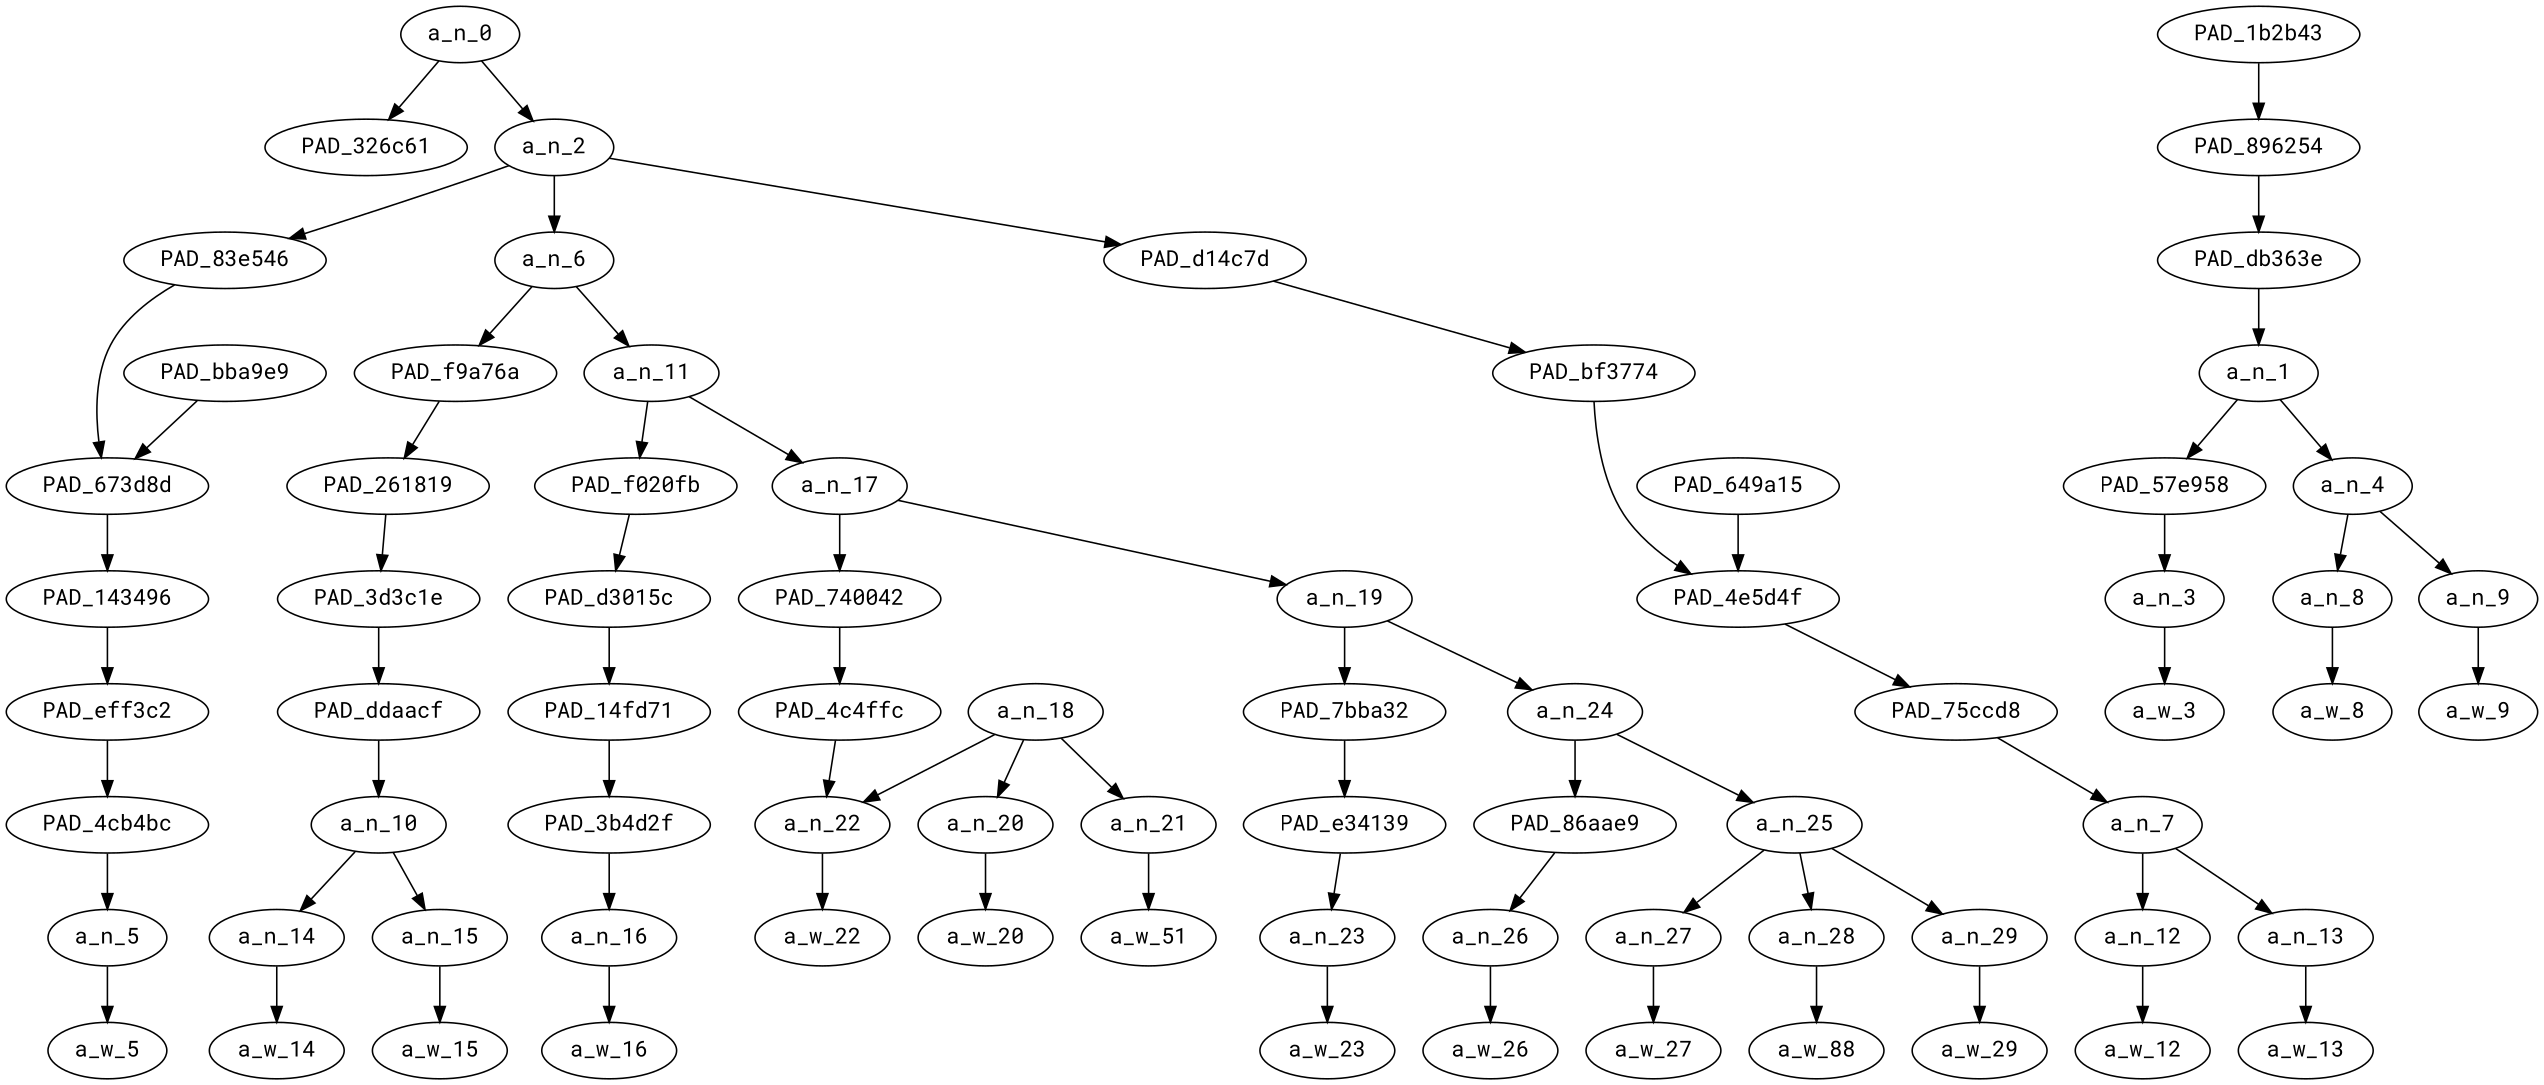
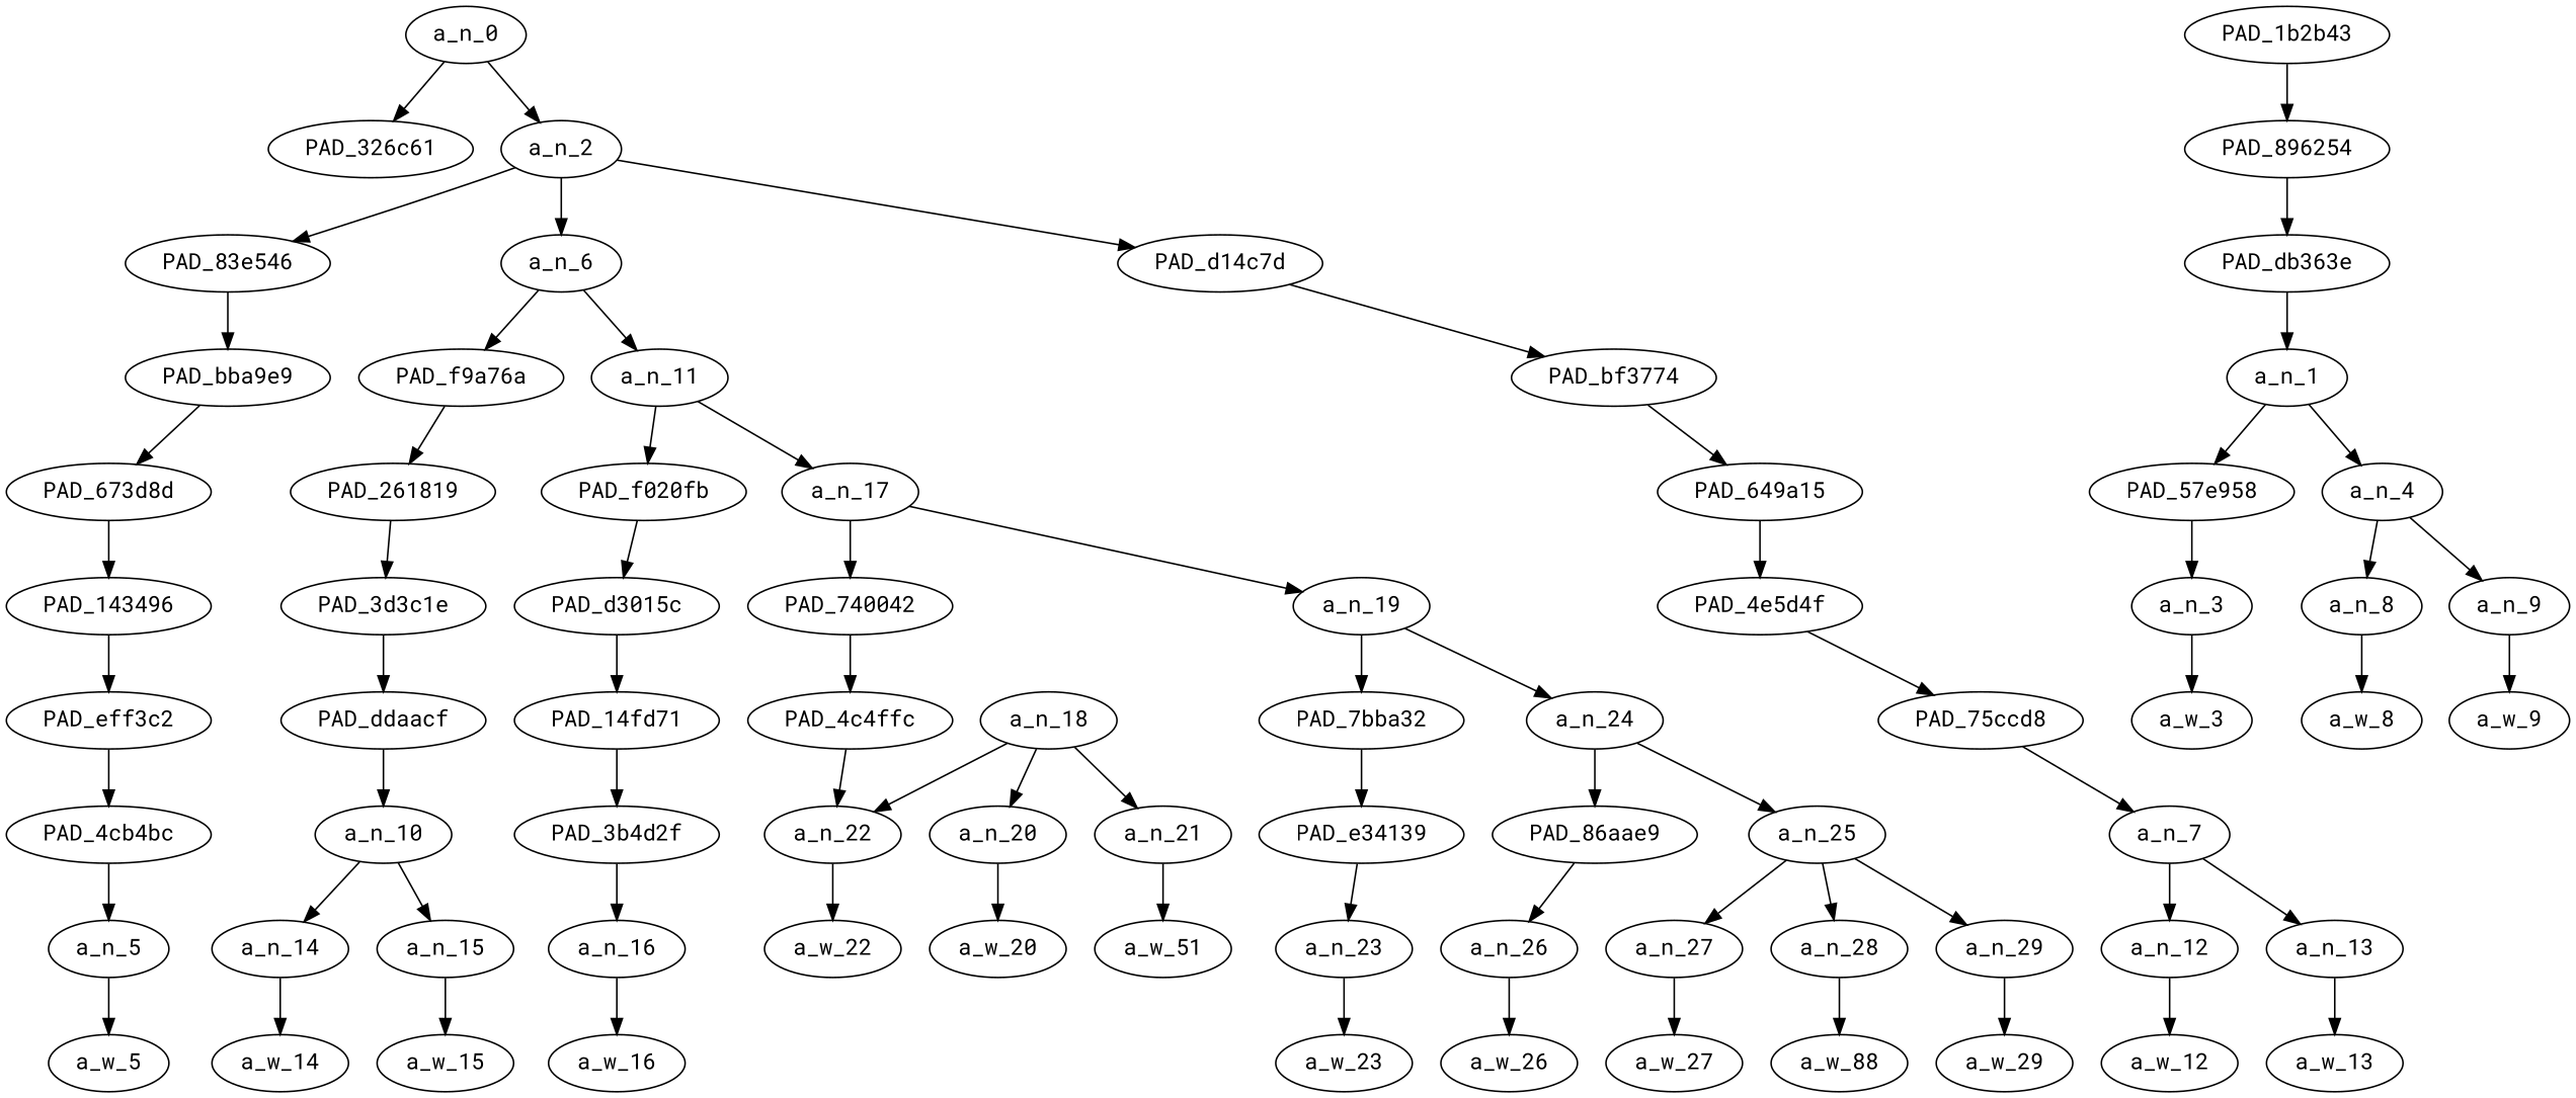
  strict digraph {
    fontname="Roboto Mono"
    node [div_dir=1 fontname="Roboto Mono" index=0 level=1 text_span="[3]" value=0.06134445]
    edge [fontname="Roboto Mono"]
    a_n_0 [level=9 text_span="[0, 1, 2, 3, 4, 5, 6, 7, 8, 9, 10, 11, 12, 13, 14, 15, 16]" value=1.00000003]
    PAD_326c61 [level=8 text_span="[0, 1, 2]" value=0.17501098]
    a_n_2 [index=1 level=8 text_span="[3, 4, 5, 6, 7, 8, 9, 10, 11, 12, 13, 14, 15, 16]" value=0.82472234]
    PAD_83e546 [index=1 level=7]
    a_n_6 [index=2 level=7 text_span="[4, 5, 6, 7, 8, 9, 10, 11, 12, 13, 14]" value=0.63689862]
    PAD_d14c7d [div_dir=-1 index=3 level=7 text_span="[15, 16]" value=0.12630476]
    PAD_bba9e9 [index=1 level=6]
    PAD_f9a76a [index=2 level=6 text_span="[4, 5]" value=0.11557448]
    a_n_11 [index=3 level=6 text_span="[6, 7, 8, 9, 10, 11, 12, 13, 14]" value=0.52113178]
    PAD_bf3774 [div_dir=-1 index=4 level=6 text_span="[15, 16]" value=0.12630476]
    PAD_1b2b43 [level=6 text_span="[0, 1, 2]" value=0.17501098]
    PAD_896254 [level=5 text_span="[0, 1, 2]" value=0.17501098]
    PAD_db363e [level=4 text_span="[0, 1, 2]" value=0.17501098]
    a_n_1 [level=3 text_span="[0, 1, 2]" value=0.17501098]
    PAD_57e958 [level=2 text_span="[0]" value=0.05863251]
    a_n_4 [index=1 level=2 text_span="[1, 2]" value=0.11602623]
    a_n_3 [text_span="[0]" value=0.05863251]
    a_n_8 [index=1 text_span="[1]" value=0.06196445]
    a_n_9 [index=2 text_span="[2]" value=0.05382390]
    a_w_3 [div_dir=0 level=0 text_span="[0]" value="<number>"]
    a_w_8 [div_dir=0 index=1 level=0 text_span="[1]" value=to]
    a_w_9 [div_dir=0 index=2 level=0 text_span="[2]" value="<number>1"]
    PAD_673d8d [index=1 level=5]
    PAD_261819 [index=2 level=5 text_span="[4, 5]" value=0.11557448]
    PAD_f020fb [index=3 level=5 text_span="[6]" value=0.04530792]
    a_n_17 [index=4 level=5 text_span="[7, 8, 9, 10, 11, 12, 13, 14]" value=0.47566316]
    PAD_649a15 [div_dir=-1 index=5 level=5 text_span="[15, 16]" value=0.12630476]
    PAD_143496 [index=1 level=4]
    PAD_eff3c2 [index=1 level=3]
    PAD_4cb4bc [index=2 level=2]
    a_n_5 [index=3]
    a_w_5 [div_dir=0 index=3 level=0 value=seems]
    PAD_3d3c1e [index=2 level=4 text_span="[4, 5]" value=0.11557448]
    PAD_d3015c [index=3 level=4 text_span="[6]" value=0.04530792]
    PAD_740042 [index=4 level=4 text_span="[7, 8, 9]" value=0.14355581]
    a_n_19 [index=5 level=4 text_span="[10, 11, 12, 13, 14]" value=0.33200842]
    PAD_ddaacf [index=2 level=3 text_span="[4, 5]" value=0.11557448]
    a_n_10 [index=3 level=2 text_span="[4, 5]" value=0.11557448]
    a_n_14 [div_dir=-1 index=4 text_span="[4]" value=0.05783250]
    a_n_15 [index=5 text_span="[5]" value=0.05763169]
    a_w_14 [div_dir=0 index=4 level=0 text_span="[4]" value=about]
    a_w_15 [div_dir=0 index=5 level=0 text_span="[5]" value=right]
    PAD_14fd71 [index=3 level=3 text_span="[6]" value=0.04530792]
    PAD_4c4ffc [index=4 level=3 text_span="[7, 8, 9]" value=0.14355581]
    PAD_7bba32 [div_dir=-1 index=5 level=3 text_span="[10]" value=0.04863007]
    a_n_24 [index=6 level=3 text_span="[11, 12, 13, 14]" value=0.28335558]
    PAD_3b4d2f [index=4 level=2 text_span="[6]" value=0.04530792]
    a_n_16 [index=6 text_span="[6]" value=0.04530792]
    a_w_16 [div_dir=0 index=6 level=0 text_span="[6]" value=as]
    a_n_22 [index=9 text_span="[9]" value=0.05796097]
    PAD_e34139 [div_dir=-1 index=6 level=2 text_span="[10]" value=0.04863007]
    PAD_86aae9 [div_dir=-1 index=8 level=2 text_span="[14]" value=0.09618260]
    a_n_25 [index=7 level=2 text_span="[11, 12, 13]" value=0.18713304]
    a_n_18 [index=5 level=2 text_span="[7, 8, 9]" value=0.14355581]
    a_n_20 [index=7 text_span="[7]" value=0.03881212]
    a_n_21 [index=8 text_span="[8]" value=0.04665135]
    a_w_20 [div_dir=0 index=7 level=0 text_span="[7]" value=a]
    n58 [div_dir=0 index=8 label=a_w_51 level=0 text_span="[8]" value=general]
    a_w_22 [div_dir=0 index=9 level=0 text_span="[9]" value=rule]
    a_n_23 [div_dir=-1 index=10 text_span="[10]" value=0.04863007]
    a_n_26 [div_dir=-1 index=14 text_span="[14]" value=0.09618260]
    a_n_27 [index=11 text_span="[11]" value=0.06467508]
    a_n_28 [index=12 text_span="[12]" value=0.06026980]
    a_n_29 [index=13 text_span="[13]" value=0.06185629]
    a_w_23 [div_dir=0 index=10 level=0 text_span="[10]" value=about1]
    a_w_26 [div_dir=0 index=14 level=0 text_span="[14]" value=violence]
    a_w_27 [div_dir=0 index=11 level=0 text_span="[11]" value=left]
    n68 [div_dir=0 index=12 label=a_w_88 level=0 text_span="[12]" value=vs]
    a_w_29 [div_dir=0 index=13 level=0 text_span="[13]" value=right1]
    PAD_4e5d4f [div_dir=-1 index=6 level=4 text_span="[15, 16]" value=0.12630476]
    PAD_75ccd8 [div_dir=-1 index=7 level=3 text_span="[15, 16]" value=0.12630476]
    a_n_7 [div_dir=-1 index=9 level=2 text_span="[15, 16]" value=0.12630476]
    a_n_12 [index=15 text_span="[15]" value=0.05160937]
    a_n_13 [div_dir=-1 index=16 text_span="[16]" value=0.07463747]
    a_w_12 [div_dir=0 index=15 level=0 text_span="[15]" value=as1]
    a_w_13 [div_dir=0 index=16 level=0 text_span="[16]" value=well]
    a_n_0 -> PAD_326c61
    a_n_0 -> a_n_2
    a_n_2 -> PAD_83e546
    a_n_2 -> a_n_6
    a_n_2 -> PAD_d14c7d
-   PAD_83e546 -> PAD_673d8d
+   PAD_83e546 -> PAD_bba9e9
    a_n_6 -> PAD_f9a76a
    a_n_6 -> a_n_11
    PAD_d14c7d -> PAD_bf3774
    PAD_bba9e9 -> PAD_673d8d
    PAD_f9a76a -> PAD_261819
    a_n_11 -> PAD_f020fb
    a_n_11 -> a_n_17
-   PAD_bf3774 -> PAD_4e5d4f
+   PAD_bf3774 -> PAD_649a15
    PAD_1b2b43 -> PAD_896254
    PAD_896254 -> PAD_db363e
    PAD_db363e -> a_n_1
    a_n_1 -> PAD_57e958
    a_n_1 -> a_n_4
    PAD_57e958 -> a_n_3
    a_n_4 -> a_n_8
    a_n_4 -> a_n_9
    a_n_3 -> a_w_3
    a_n_8 -> a_w_8
    a_n_9 -> a_w_9
    PAD_673d8d -> PAD_143496
    PAD_261819 -> PAD_3d3c1e
    PAD_f020fb -> PAD_d3015c
    a_n_17 -> PAD_740042
    a_n_17 -> a_n_19
    PAD_649a15 -> PAD_4e5d4f
    PAD_143496 -> PAD_eff3c2
    PAD_eff3c2 -> PAD_4cb4bc
    PAD_4cb4bc -> a_n_5
    a_n_5 -> a_w_5
    PAD_3d3c1e -> PAD_ddaacf
    PAD_d3015c -> PAD_14fd71
    PAD_740042 -> PAD_4c4ffc
    a_n_19 -> PAD_7bba32
    a_n_19 -> a_n_24
    PAD_ddaacf -> a_n_10
    a_n_10 -> a_n_14
    a_n_10 -> a_n_15
    a_n_14 -> a_w_14
    a_n_15 -> a_w_15
    PAD_14fd71 -> PAD_3b4d2f
    PAD_4c4ffc -> a_n_22
    PAD_7bba32 -> PAD_e34139
    a_n_24 -> PAD_86aae9
    a_n_24 -> a_n_25
    PAD_3b4d2f -> a_n_16
    a_n_16 -> a_w_16
    a_n_22 -> a_w_22
    PAD_e34139 -> a_n_23
    PAD_86aae9 -> a_n_26
    a_n_25 -> a_n_27
    a_n_25 -> a_n_28
    a_n_25 -> a_n_29
    a_n_18 -> a_n_22
    a_n_18 -> a_n_20
    a_n_18 -> a_n_21
    a_n_20 -> a_w_20
    a_n_21 -> n58
    a_n_23 -> a_w_23
    a_n_26 -> a_w_26
    a_n_27 -> a_w_27
    a_n_28 -> n68
    a_n_29 -> a_w_29
    PAD_4e5d4f -> PAD_75ccd8
    PAD_75ccd8 -> a_n_7
    a_n_7 -> a_n_12
    a_n_7 -> a_n_13
    a_n_12 -> a_w_12
    a_n_13 -> a_w_13
  }
